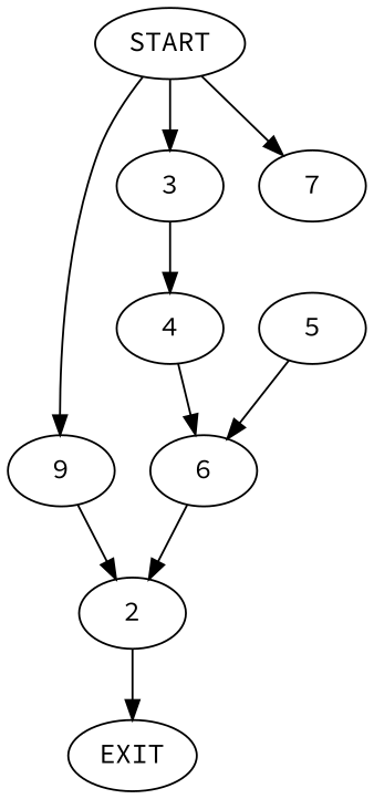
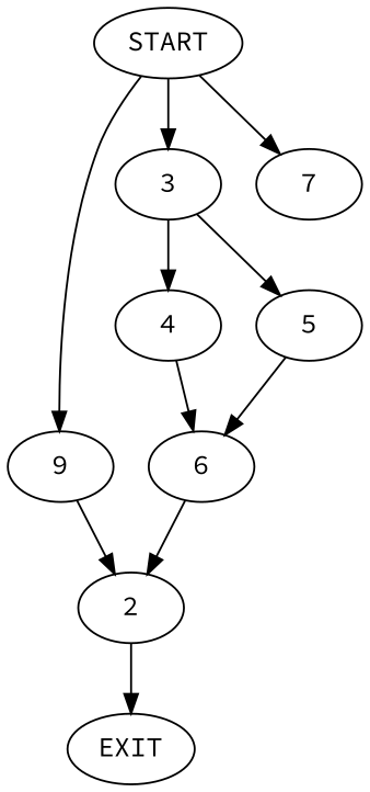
  digraph {
    fontname="Source Code Pro"
    node [fontname="Source Code Pro"]
    edge [fontname="Source Code Pro"]
    n1 [label=START]
    n2 [label=9]
    3
    7
    2
    4
    5
    n8 [label=EXIT]
    6
    n1 -> n2
    n1 -> 3
    n1 -> 7
    n2 -> 2
    3 -> 4
+   3 -> 5
    2 -> n8
    4 -> 6
    5 -> 6
    6 -> 2
  }
